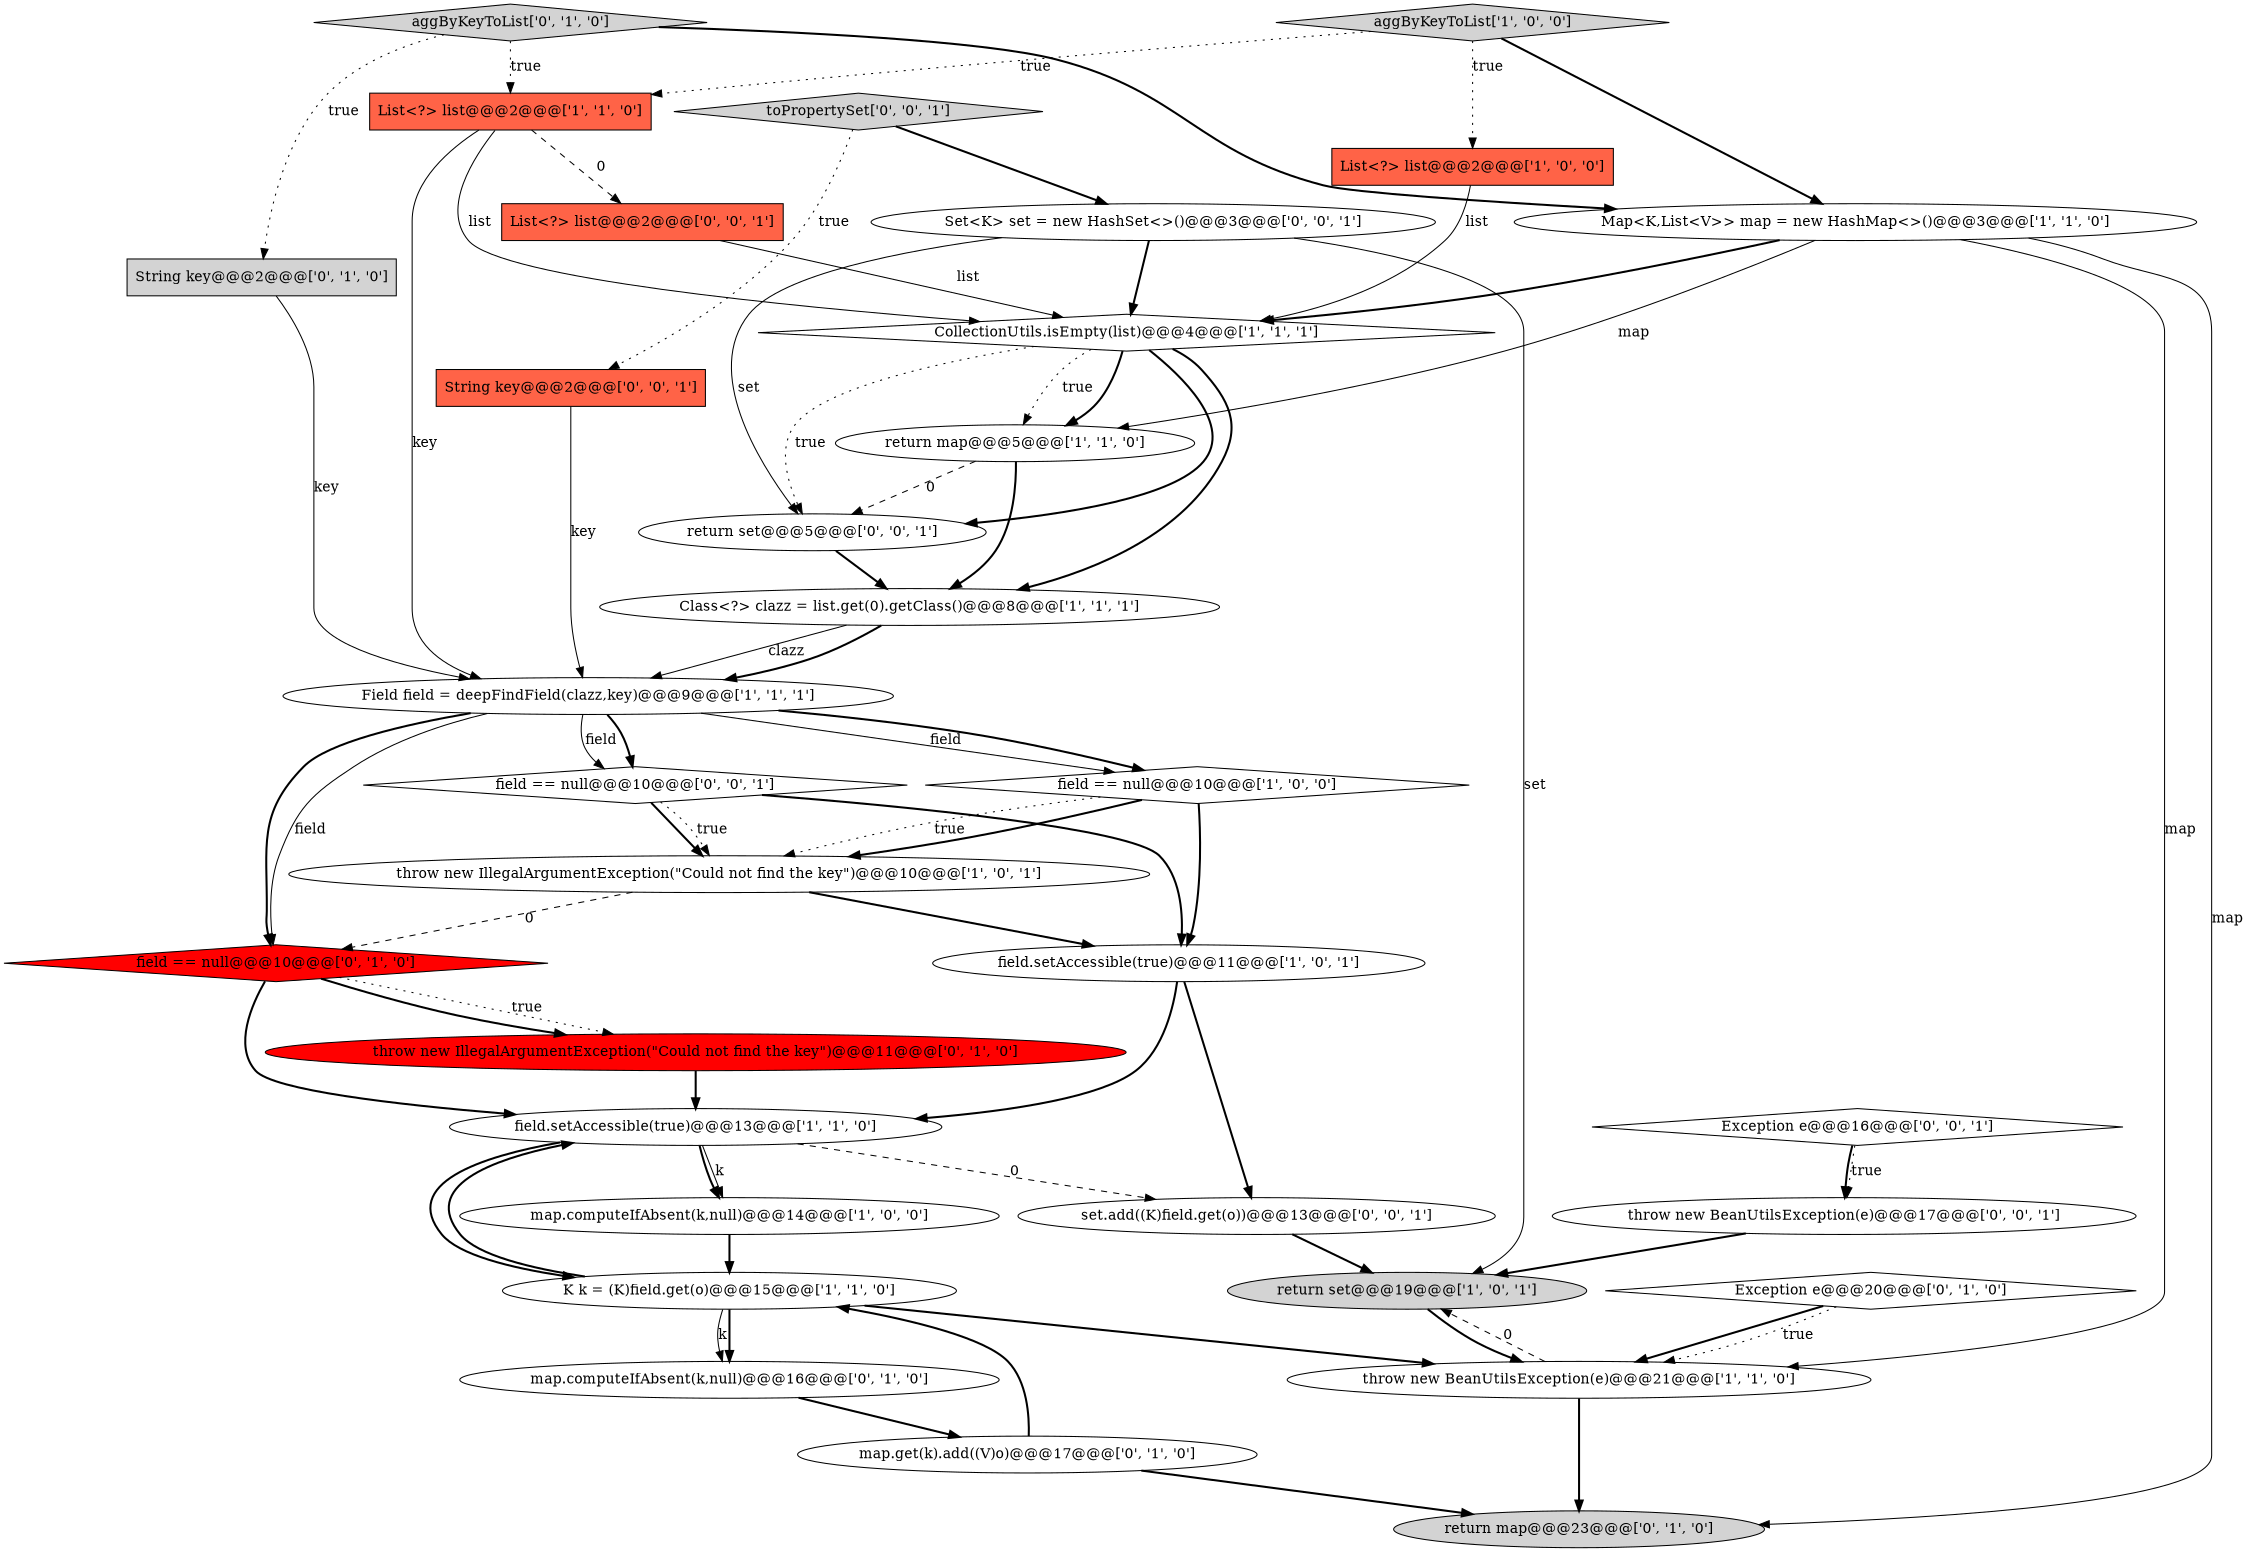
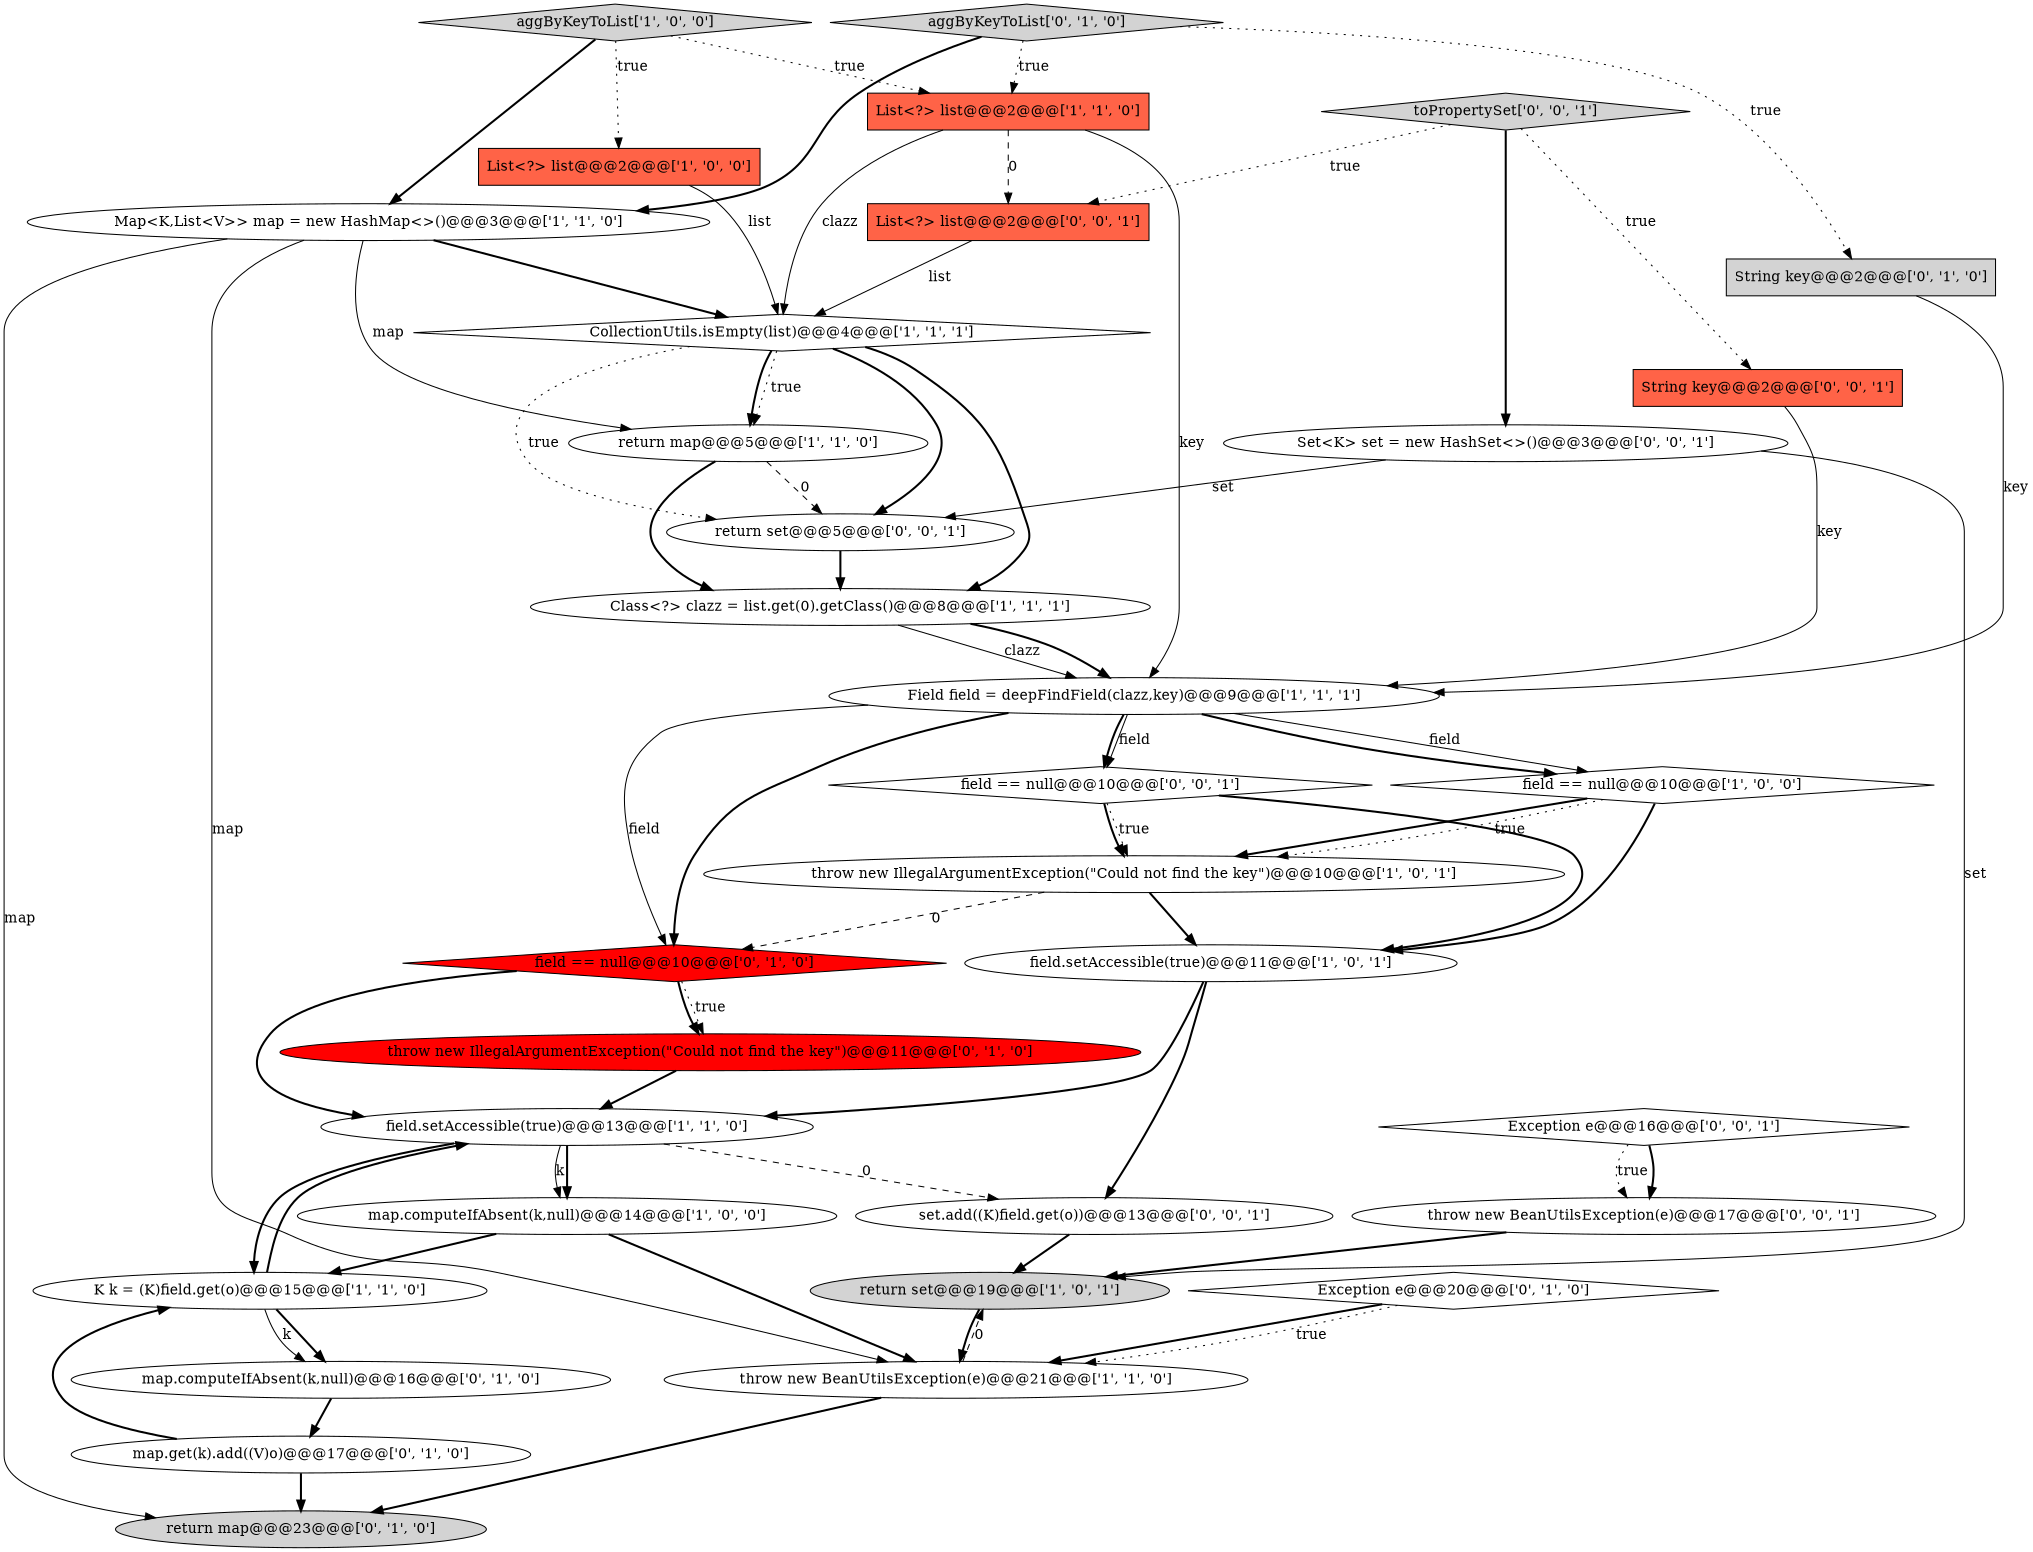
  digraph {
    node [fillcolor=white shape=ellipse style=filled]
    edge [style=bold]
    n1 [fillcolor=tomato label="List<?> list@@@2@@@['0', '0', '1']" shape=box]
    n2 [label="CollectionUtils.isEmpty(list)@@@4@@@['1', '1', '1']" shape=diamond]
    n3 [label="return map@@@5@@@['1', '1', '0']"]
    n4 [label="return set@@@5@@@['0', '0', '1']"]
    n5 [label="Class<?> clazz = list.get(0).getClass()@@@8@@@['1', '1', '1']"]
    n6 [label="throw new IllegalArgumentException(\"Could not find the key\")@@@10@@@['1', '0', '1']"]
    n7 [label="field.setAccessible(true)@@@11@@@['1', '0', '1']"]
    n8 [fillcolor=red label="field == null@@@10@@@['0', '1', '0']" shape=diamond]
    n9 [label="field.setAccessible(true)@@@13@@@['1', '1', '0']"]
    n10 [label="set.add((K)field.get(o))@@@13@@@['0', '0', '1']"]
    n11 [fillcolor=red label="throw new IllegalArgumentException(\"Could not find the key\")@@@11@@@['0', '1', '0']"]
    n12 [label="Map<K,List<V>> map = new HashMap<>()@@@3@@@['1', '1', '0']"]
    n13 [fillcolor=lightgray label="return map@@@23@@@['0', '1', '0']"]
    n14 [label="throw new BeanUtilsException(e)@@@21@@@['1', '1', '0']"]
    n15 [fillcolor=lightgray label="return set@@@19@@@['1', '0', '1']"]
    n16 [fillcolor=tomato label="String key@@@2@@@['0', '0', '1']" shape=box]
    n17 [label="Field field = deepFindField(clazz,key)@@@9@@@['1', '1', '1']"]
    n18 [label="field == null@@@10@@@['0', '0', '1']" shape=diamond]
    n19 [label="field == null@@@10@@@['1', '0', '0']" shape=diamond]
    n20 [fillcolor=lightgray label="aggByKeyToList['0', '1', '0']" shape=diamond]
    n21 [fillcolor=tomato label="List<?> list@@@2@@@['1', '1', '0']" shape=box]
    n22 [fillcolor=lightgray label="String key@@@2@@@['0', '1', '0']" shape=box]
    n23 [label="K k = (K)field.get(o)@@@15@@@['1', '1', '0']"]
    n24 [label="map.computeIfAbsent(k,null)@@@14@@@['1', '0', '0']"]
    n25 [label="map.computeIfAbsent(k,null)@@@16@@@['0', '1', '0']"]
    n26 [fillcolor=lightgray label="toPropertySet['0', '0', '1']" shape=diamond]
    n27 [label="Set<K> set = new HashSet<>()@@@3@@@['0', '0', '1']"]
    n28 [label="map.get(k).add((V)o)@@@17@@@['0', '1', '0']"]
    n29 [fillcolor=tomato label="List<?> list@@@2@@@['1', '0', '0']" shape=box]
    n30 [label="throw new BeanUtilsException(e)@@@17@@@['0', '0', '1']"]
    n31 [label="Exception e@@@16@@@['0', '0', '1']" shape=diamond]
    n32 [fillcolor=lightgray label="aggByKeyToList['1', '0', '0']" shape=diamond]
    n33 [label="Exception e@@@20@@@['0', '1', '0']" shape=diamond]
    n1 -> n2 [label=list style=solid]
    n2 -> n3 [label=true style=dotted]
    n2 -> n3
    n2 -> n4 [label=true style=dotted]
    n2 -> n4
    n2 -> n5
    n3 -> n4 [label=0 style=dashed]
    n3 -> n5
    n4 -> n5
    n5 -> n17 [label=clazz style=solid]
    n5 -> n17
    n6 -> n7
    n6 -> n8 [label=0 style=dashed]
    n7 -> n9
    n7 -> n10
    n8 -> n9
    n8 -> n11 [label=true style=dotted]
    n8 -> n11
    n9 -> n10 [label=0 style=dashed]
    n9 -> n23
    n9 -> n24 [label=k style=solid]
    n9 -> n24
    n10 -> n15
    n11 -> n9
    n12 -> n2
    n12 -> n3 [label=map style=solid]
    n12 -> n13 [label=map style=solid]
    n12 -> n14 [label=map style=solid]
    n14 -> n13
    n14 -> n15 [label=0 style=dashed]
    n15 -> n14
    n16 -> n17 [label=key style=solid]
    n17 -> n8 [label=field style=solid]
    n17 -> n8
    n17 -> n18
    n17 -> n18 [label=field style=solid]
    n17 -> n19 [label=field style=solid]
    n17 -> n19
    n18 -> n6
    n18 -> n6 [label=true style=dotted]
    n18 -> n7
    n19 -> n6
    n19 -> n6 [label=true style=dotted]
    n19 -> n7
    n20 -> n12
    n20 -> n21 [label=true style=dotted]
    n20 -> n22 [label=true style=dotted]
    n21 -> n1 [label=0 style=dashed]
-   n21 -> n2 [label=list style=solid]
+   n21 -> n2 [label=clazz style=solid]
    n21 -> n17 [label=key style=solid]
    n22 -> n17 [label=key style=solid]
    n23 -> n9
-   n23 -> n14
+   n24 -> n14
    n23 -> n25
    n23 -> n25 [label=k style=solid]
    n24 -> n23
    n25 -> n28
+   n26 -> n1 [label=true style=dotted]
    n26 -> n16 [label=true style=dotted]
    n26 -> n27
-   n27 -> n2
    n27 -> n4 [label=set style=solid]
    n27 -> n15 [label=set style=solid]
    n28 -> n13
    n28 -> n23
    n29 -> n2 [label=list style=solid]
    n30 -> n15
    n31 -> n30
    n31 -> n30 [label=true style=dotted]
    n32 -> n12
    n32 -> n21 [label=true style=dotted]
    n32 -> n29 [label=true style=dotted]
    n33 -> n14
    n33 -> n14 [label=true style=dotted]
  }
